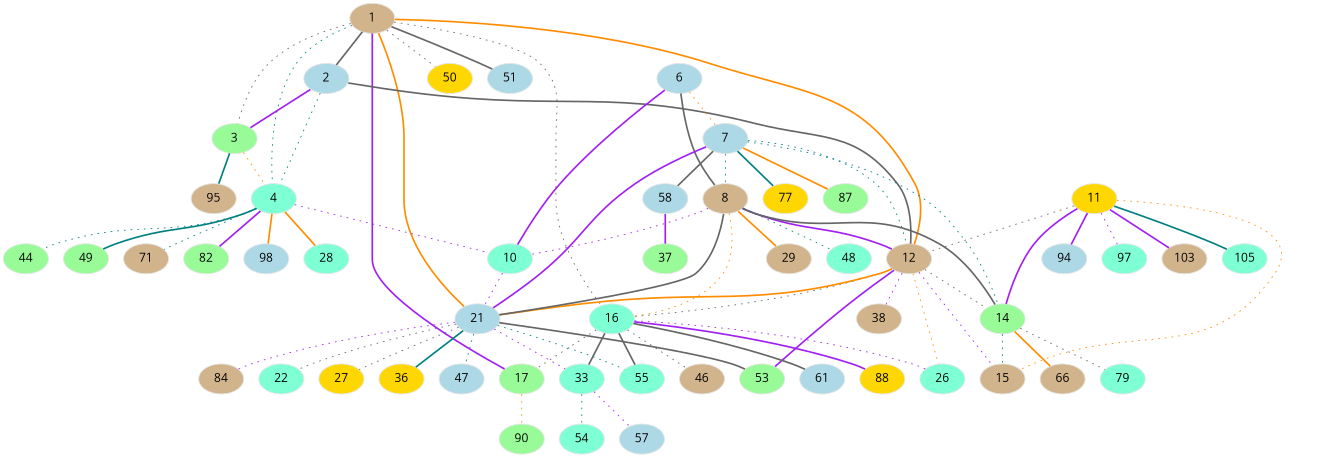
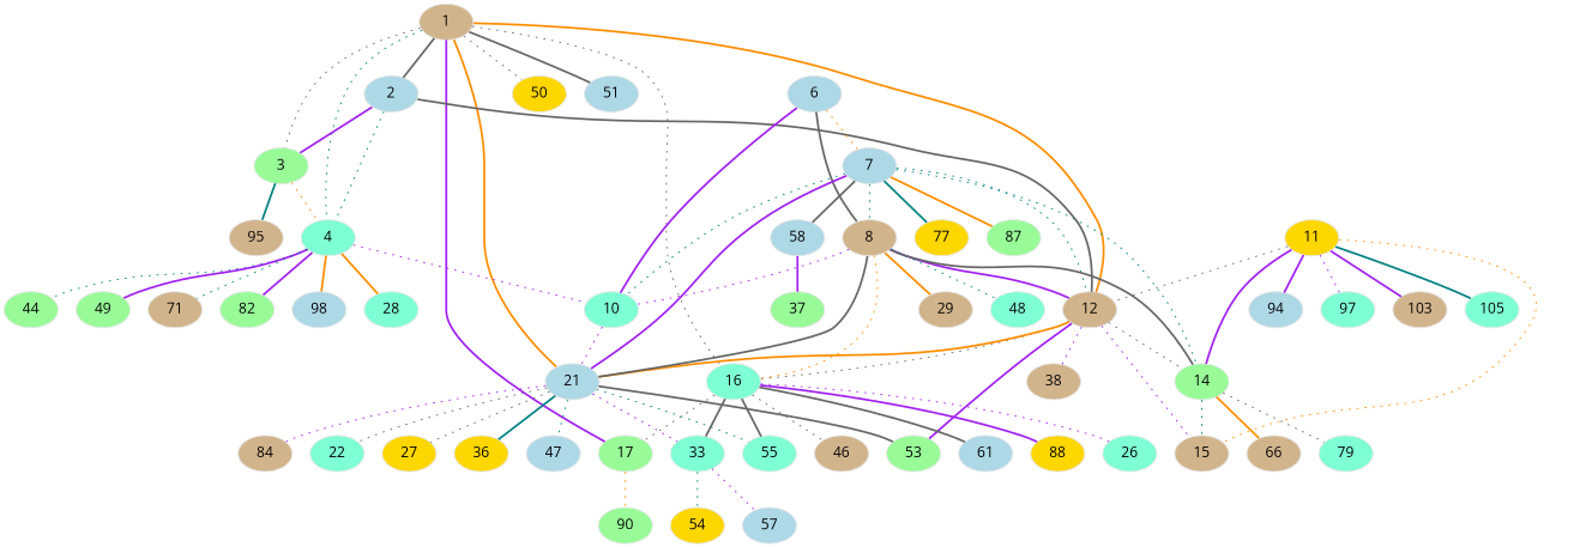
  graph {
    fontname="Open Sans"
    node [color=gray90 fillcolor=tan fontname="Open Sans" style=filled]
    edge [color=gray40 fontname="Open Sans" style=dotted]
    1 [super="+5+40+34+67"]
    2 [fillcolor=lightblue]
    3 [fillcolor=palegreen]
    4 [fillcolor=aquamarine]
    12 [super="+13+68+86+69+81"]
    16 [fillcolor=aquamarine super="+18"]
    17 [fillcolor=palegreen super="+19"]
    21 [fillcolor=lightblue super="+24+23"]
    50 [fillcolor=gold]
    51 [fillcolor=lightblue super="+73+85"]
    95
    10 [fillcolor=aquamarine super="+59+70"]
    28 [fillcolor=aquamarine]
    44 [fillcolor=palegreen]
    49 [fillcolor=palegreen super="+101"]
    71
    82 [fillcolor=palegreen]
    98 [fillcolor=lightblue]
    14 [fillcolor=palegreen]
    15 [super="+41+39"]
    26 [fillcolor=aquamarine]
    38
    53 [fillcolor=palegreen]
    33 [fillcolor=aquamarine super="+60"]
    46
    55 [fillcolor=aquamarine]
    61 [fillcolor=lightblue]
    88 [fillcolor=gold]
    90 [fillcolor=palegreen]
    22 [fillcolor=aquamarine]
    27 [fillcolor=gold]
    36 [fillcolor=gold]
    47 [fillcolor=lightblue]
    84
    6 [fillcolor=lightblue]
    7 [fillcolor=lightblue]
    8 [super="+9"]
    58 [fillcolor=lightblue]
    77 [fillcolor=gold]
    87 [fillcolor=palegreen]
    29 [super="+104"]
    48 [fillcolor=aquamarine]
    66
    79 [fillcolor=aquamarine]
    37 [fillcolor=palegreen]
    11 [fillcolor=gold]
    94 [fillcolor=lightblue]
    97 [fillcolor=aquamarine]
    103
    105 [fillcolor=aquamarine]
-   54 [fillcolor=aquamarine]
+   54 [fillcolor=gold]
    57 [fillcolor=lightblue]
    1 -- 2 [style=bold weight=2]
    1 -- 3 [weight=2]
    1 -- 4 [color=teal weight=2]
    1 -- 12 [color=darkorange style=bold]
    1 -- 16 [weight=2]
    1 -- 17 [color=purple style=bold weight=2]
    1 -- 21 [color=darkorange style=bold weight=2]
    1 -- 50
    1 -- 51 [style=bold]
    2 -- 3 [color=purple style=bold]
    2 -- 4 [color=teal]
    2 -- 12 [style=bold]
    3 -- 4 [color=darkorange]
    3 -- 95 [color=teal style=bold]
    4 -- 10 [color=purple]
    4 -- 28 [color=darkorange style=bold]
    4 -- 44 [color=teal]
-   4 -- 49 [color=teal style=bold]
+   4 -- 49 [color=purple style=bold]
    4 -- 71 [color=teal]
    4 -- 82 [color=purple style=bold]
    4 -- 98 [color=darkorange style=bold]
    12 -- 16
    12 -- 21 [color=darkorange style=bold weight=3]
    12 -- 14 [weight=2]
    12 -- 15 [color=purple weight=2]
-   12 -- 26 [color=darkorange]
    12 -- 38 [color=purple]
    12 -- 53 [color=purple style=bold]
    16 -- 17 [weight=4]
    16 -- 26 [color=purple]
    16 -- 33 [style=bold]
    16 -- 46
    16 -- 55 [style=bold]
    16 -- 61 [style=bold]
    16 -- 88 [color=purple style=bold]
    17 -- 90 [color=darkorange]
    21 -- 53 [style=bold]
    21 -- 33 [color=purple]
    21 -- 55 [color=teal]
    21 -- 22 [weight=4]
    21 -- 27
    21 -- 36 [color=teal style=bold]
    21 -- 47 [color=teal]
    21 -- 84 [color=purple]
    10 -- 21 [color=purple]
    14 -- 15 [color=teal]
    14 -- 66 [color=darkorange style=bold]
    14 -- 79
    33 -- 54 [color=teal]
    33 -- 57 [color=purple]
    6 -- 10 [color=purple style=bold]
    6 -- 7 [color=darkorange]
    6 -- 8 [style=bold weight=2]
    7 -- 12 [color=teal]
    7 -- 21 [color=purple style=bold weight=2]
+   7 -- 10 [color=teal]
    7 -- 14 [color=teal]
    7 -- 8 [color=teal weight=2]
    7 -- 58 [style=bold]
    7 -- 77 [color=teal style=bold]
    7 -- 87 [color=darkorange style=bold]
    8 -- 12 [color=purple style=bold weight=2]
    8 -- 16 [color=darkorange]
    8 -- 21 [style=bold]
    8 -- 10 [color=purple weight=2]
    8 -- 14 [style=bold]
    8 -- 29 [color=darkorange style=bold]
    8 -- 48 [color=teal]
    58 -- 37 [color=purple style=bold]
    11 -- 12 [weight=2]
    11 -- 14 [color=purple style=bold]
    11 -- 15 [color=darkorange]
    11 -- 94 [color=purple style=bold]
    11 -- 97 [color=purple]
    11 -- 103 [color=purple style=bold]
    11 -- 105 [color=teal style=bold]
  }
